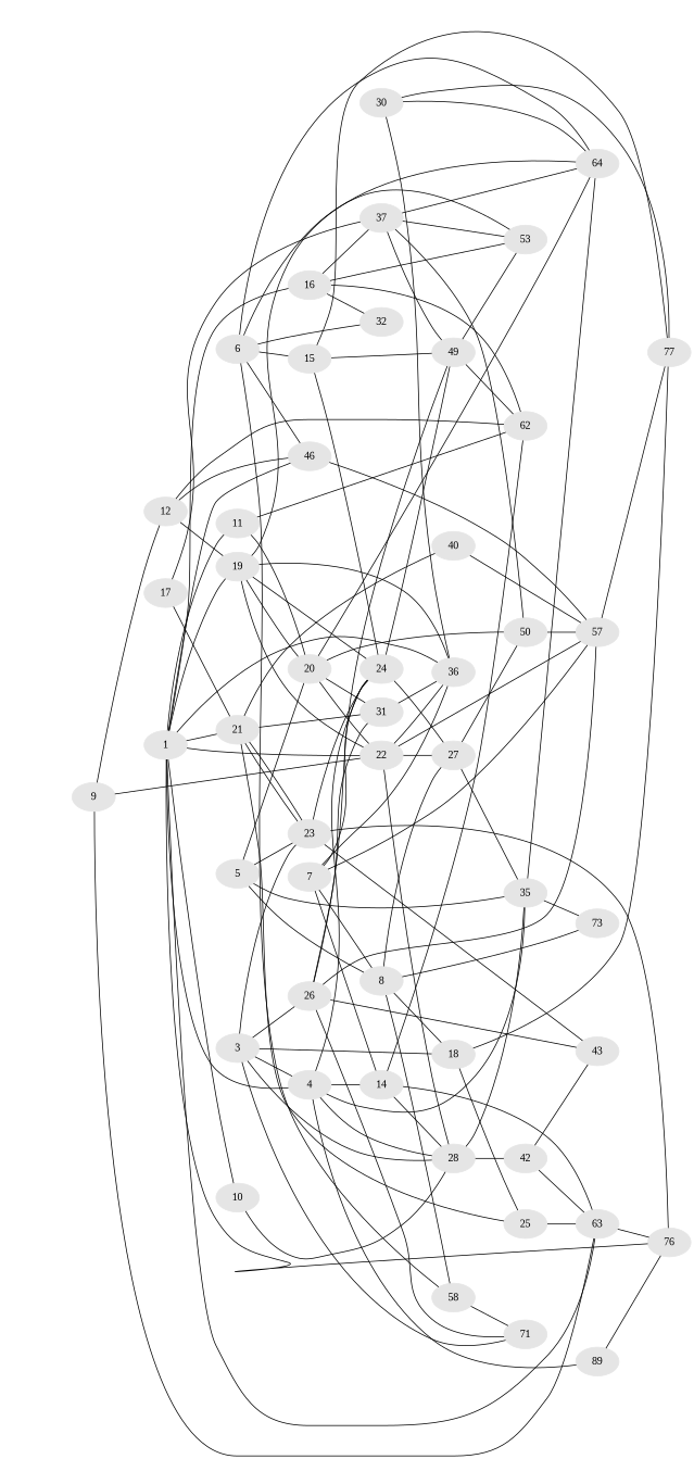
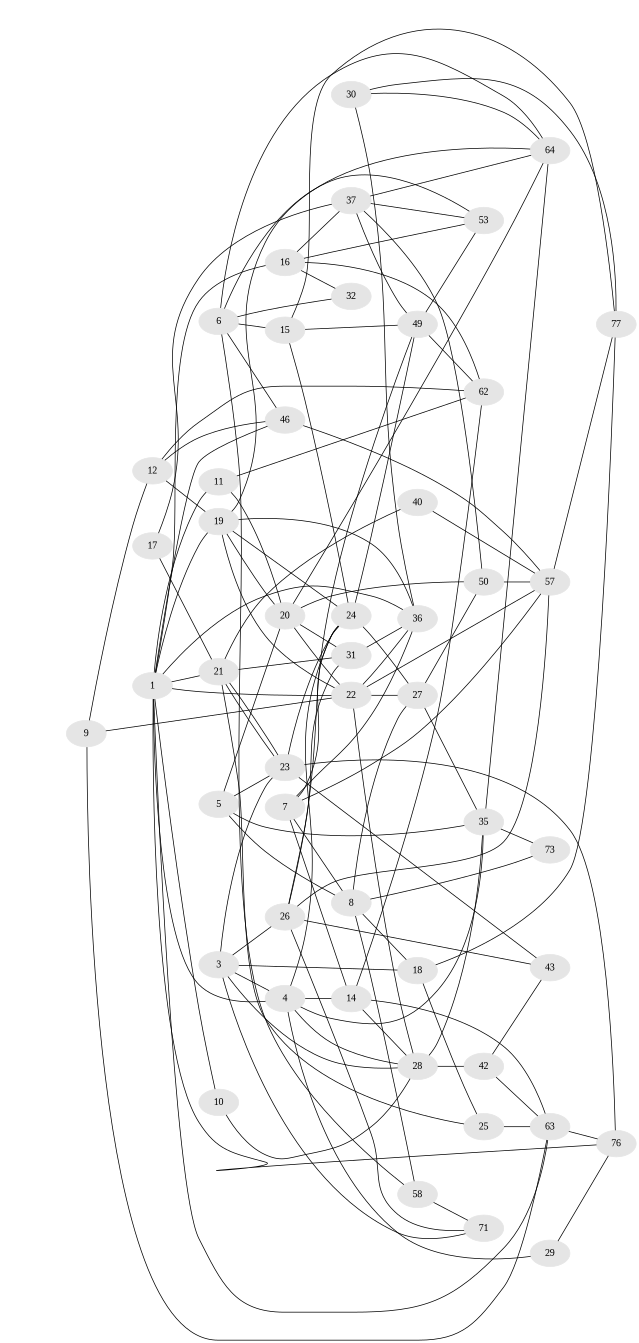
  graph {
    fontname="Liberation Serif"
    rankdir=LR
    node [color=gray90 fontname="Liberation Serif" style=filled]
    edge [fontname="Liberation Serif"]
    1 [super="+2"]
    4 [super="+13"]
    10
    11
    16 [super="+45"]
    19 [super="+44"]
    21 [super="+55"]
    22 [super="+52"]
    36 [super="+41"]
    46
    63 [super="+65"]
    76
    14 [super="+61"]
    24 [super="+69"]
    28 [super="+68"]
-   29 [label=89]
+   29
    35 [super="+51"]
    20 [super="+72"]
    62 [super="+75"]
    32
    53 [super="+78"]
    37 [super="+59"]
    64
    23 [super="+74"]
    25
    31 [super="+54"]
    40
    57 [super="+60"]
    27 [super="+33"]
    3 [super="+56"]
    18
    26 [super="+67"]
    71
    77
    43
    49 [super="+66"]
    42 [super="+48"]
    73
    8 [super="+39"]
    58
    5
    50
    6 [super="+47"]
    15 [super="+34"]
    7 [super="+70"]
    9
    12
    17
    30
    1 -- 4
    1 -- 10
    1 -- 11
    1 -- 16
    1 -- 19
    1 -- 21
    1 -- 22
    1 -- 36
    1 -- 46
    1 -- 63 [weight=2]
    1 -- 76
    4 -- 14
    4 -- 24
    4 -- 28
    4 -- 29
    4 -- 35
    10 -- 28
    11 -- 20
    11 -- 62
    16 -- 62
    16 -- 32
    16 -- 53
    16 -- 37
    19 -- 22
    19 -- 36
    19 -- 24
    19 -- 20
    19 -- 64
    21 -- 23
    21 -- 23
    21 -- 25
    21 -- 31
    21 -- 40
    22 -- 36
    22 -- 28
    22 -- 57
    22 -- 27
    46 -- 57
    63 -- 76
    14 -- 63
    14 -- 28
    14 -- 62
    24 -- 27
    24 -- 49
    28 -- 35 [weight=2]
    28 -- 42
    29 -- 76
    35 -- 64
    35 -- 73
    20 -- 22
    20 -- 64 [weight=2]
    20 -- 31
    20 -- 50
    37 -- 53
    37 -- 64
    37 -- 49 [weight=2]
    37 -- 50
    23 -- 76
    23 -- 24
    23 -- 43
    25 -- 63
    31 -- 36
    40 -- 57
    57 -- 77
    27 -- 35
    27 -- 50
    3 -- 4
    3 -- 28
    3 -- 23
    3 -- 18
    3 -- 26
    3 -- 71
    18 -- 25
    18 -- 77
    26 -- 31
    26 -- 57
    26 -- 71
    26 -- 43
    26 -- 49
    49 -- 62
    49 -- 53
    42 -- 63
    42 -- 43
    8 -- 27 [weight=2]
    8 -- 18
    8 -- 73
    8 -- 58
    58 -- 71
    5 -- 35
    5 -- 20
    5 -- 23
    5 -- 8
    50 -- 57
    6 -- 46
    6 -- 32
    6 -- 53
    6 -- 64
    6 -- 58
    6 -- 15
    15 -- 24
    15 -- 77
    15 -- 49
    7 -- 36
    7 -- 14
    7 -- 24
    7 -- 57
    7 -- 8
    9 -- 22
    9 -- 63
    9 -- 12
    12 -- 19
    12 -- 46
    12 -- 62
    17 -- 21
    17 -- 37
    30 -- 36
    30 -- 64
    30 -- 77
  }
